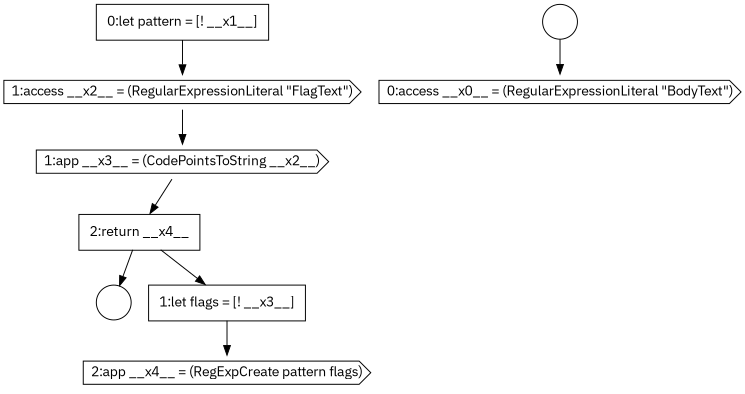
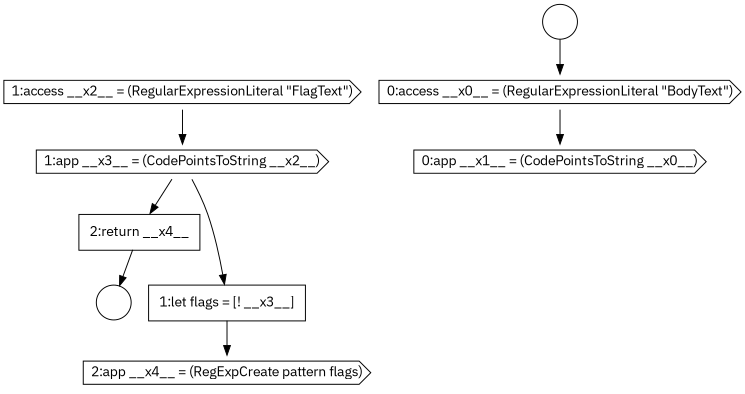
  digraph {
    fontname="IBM Plex Sans"
    node [color=black fillcolor=white fontname="IBM Plex Sans" shape=cds style=filled]
    edge [color=black fontname="IBM Plex Sans"]
-   n1 [label=<<font color="black">     <table border="0" cellborder="1" cellspacing="0" cellpadding="10">       <tr><td align="left">0:let pattern = [! __x1__]</td></tr>     </table>   </font>> margin=0 shape=none]
    n2 [label=<<font color="black">1:access __x2__ = (RegularExpressionLiteral &quot;FlagText&quot;)</font>>]
    n3 [label=<<font color="black">1:app __x3__ = (CodePointsToString __x2__)</font>>]
    n4 [label=<<font color="black">2:app __x4__ = (RegExpCreate pattern flags)</font>>]
    n5 [label=<<font color="black">     <table border="0" cellborder="1" cellspacing="0" cellpadding="10">       <tr><td align="left">2:return __x4__</td></tr>     </table>   </font>> margin=0 shape=none]
    n6 [label=" " shape=circle]
+   n7 [label=<<font color="black">0:app __x1__ = (CodePointsToString __x0__)</font>>]
    n8 [label=" " shape=circle]
    n9 [label=<<font color="black">0:access __x0__ = (RegularExpressionLiteral &quot;BodyText&quot;)</font>>]
    n10 [label=<<font color="black">     <table border="0" cellborder="1" cellspacing="0" cellpadding="10">       <tr><td align="left">1:let flags = [! __x3__]</td></tr>     </table>   </font>> margin=0 shape=none]
-   n1 -> n2
    n2 -> n3
    n3 -> n5
-   n5 -> n10
+   n3 -> n10
    n5 -> n6
    n8 -> n9
+   n9 -> n7
    n10 -> n4
  }
